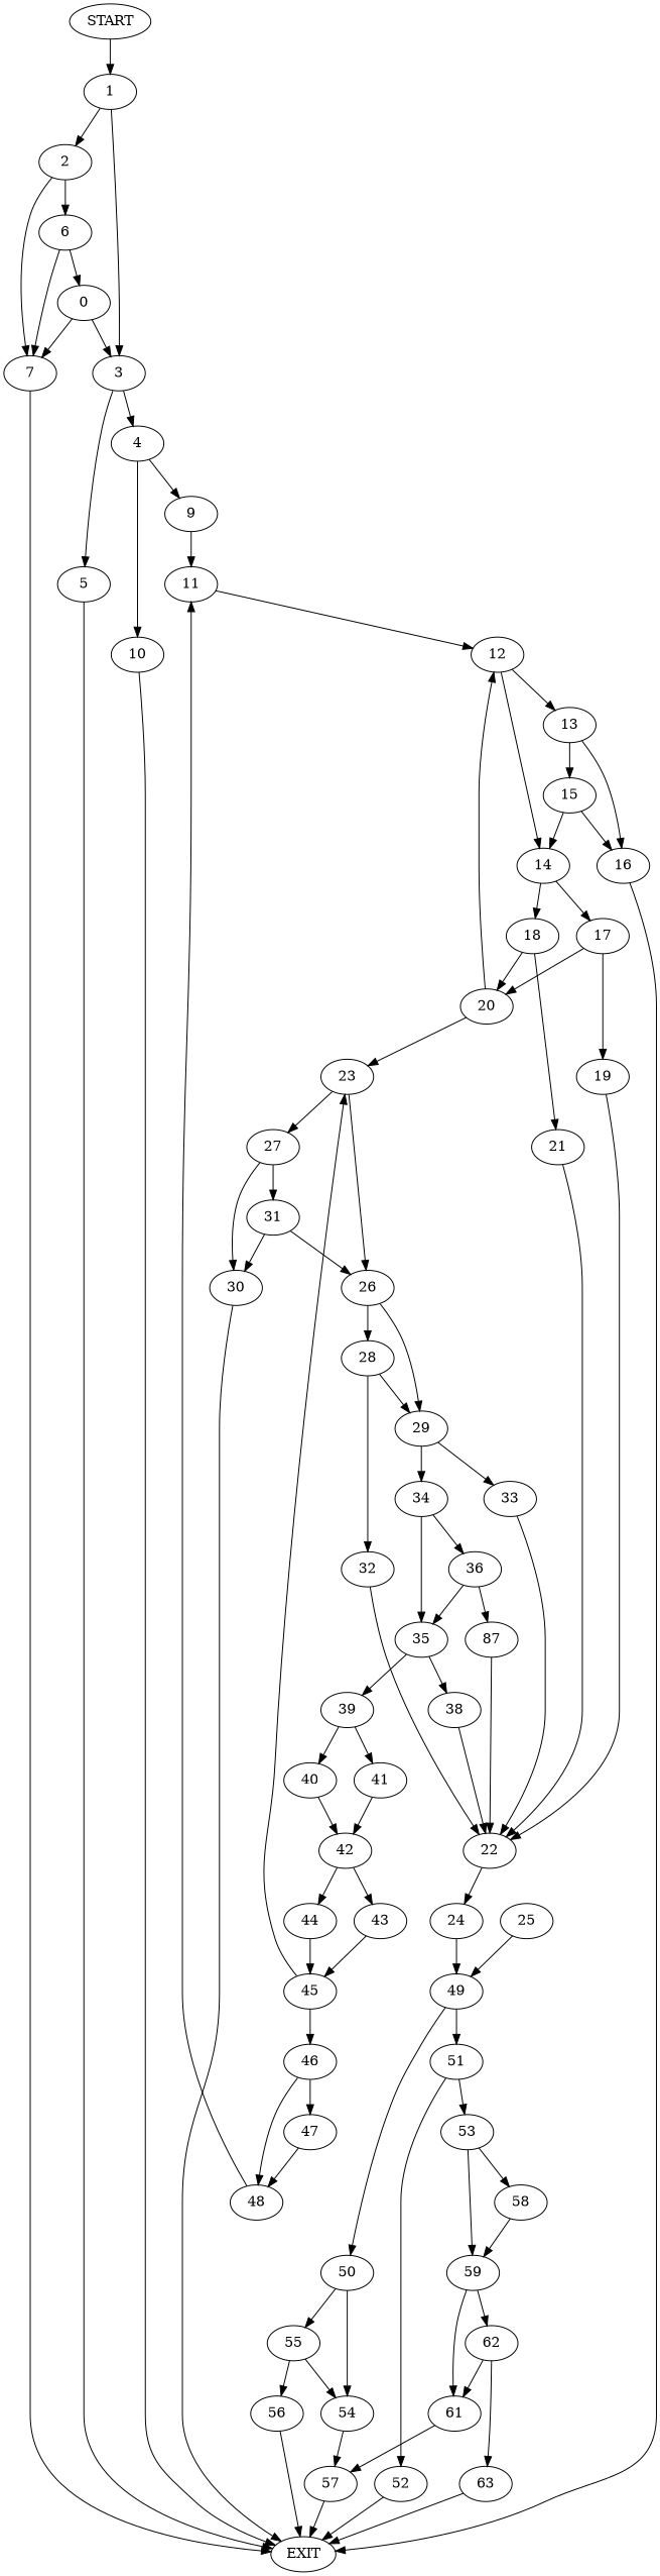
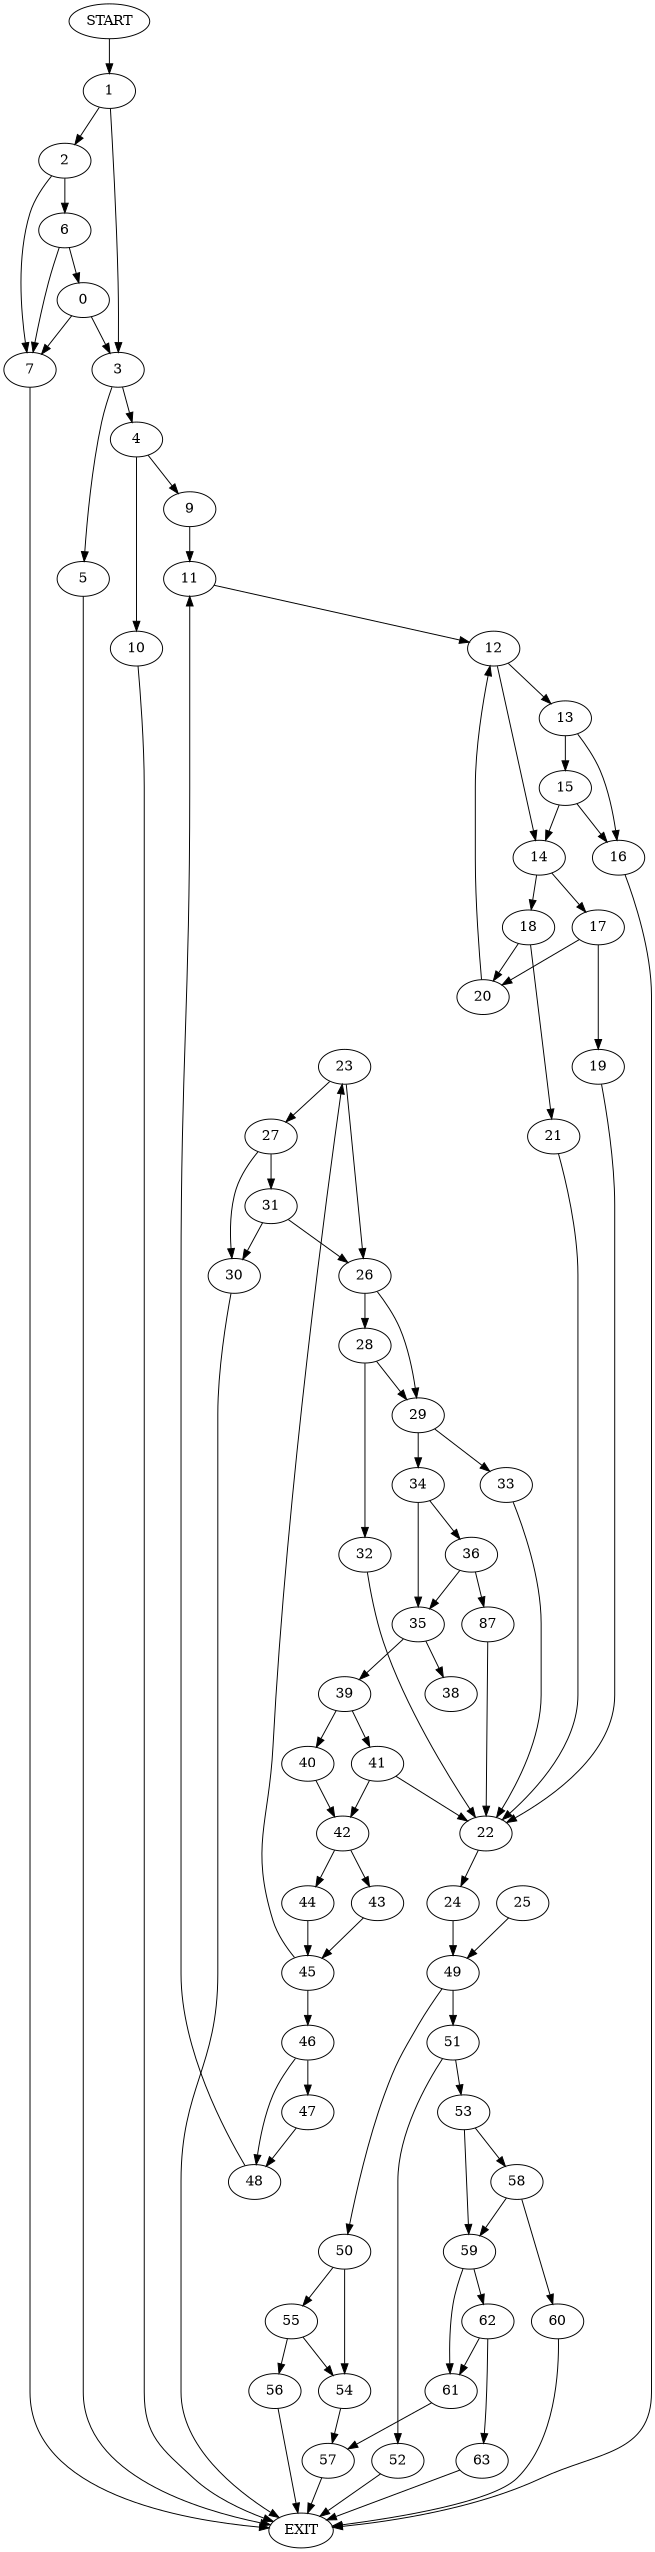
  digraph {
    n1 [label=START]
    1
    2
    3
    n5 [label=EXIT]
    6
    7
    4
    5
    n10 [label=0]
    9
    10
    11
    12
    13
    14
    15
    16
    17
    18
    19
    20
    21
    22
    23
    24
    26
    27
    49
    25
    28
    29
    30
    31
    50
    51
    32
    33
    34
    35
    36
    38
    39
    n44 [label=87]
    40
    41
    42
    43
    44
    45
    46
    47
    48
    54
    55
    52
    53
    57
    56
    58
    59
+   60
    61
    62
    63
    n1 -> 1
    1 -> 2
    1 -> 3
    2 -> 6
    2 -> 7
    3 -> 4
    3 -> 5
    6 -> 7
    6 -> n10
    7 -> n5
    4 -> 9
    4 -> 10
    5 -> n5
    n10 -> 3
    n10 -> 7
    9 -> 11
    10 -> n5
    11 -> 12
    12 -> 13
    12 -> 14
    13 -> 15
    13 -> 16
    14 -> 17
    14 -> 18
    15 -> 14
    15 -> 16
    16 -> n5
    17 -> 19
    17 -> 20
    18 -> 20
    18 -> 21
    19 -> 22
    20 -> 12
-   20 -> 23
    21 -> 22
    22 -> 24
    23 -> 26
    23 -> 27
    24 -> 49
    26 -> 28
    26 -> 29
    27 -> 30
    27 -> 31
    49 -> 50
    49 -> 51
    25 -> 49
    28 -> 29
    28 -> 32
    29 -> 33
    29 -> 34
    30 -> n5
    31 -> 26
    31 -> 30
    50 -> 54
    50 -> 55
    51 -> 52
    51 -> 53
    32 -> 22
    33 -> 22
    34 -> 35
    34 -> 36
    35 -> 38
    35 -> 39
    36 -> 35
    36 -> n44
-   38 -> 22
+   41 -> 22
    39 -> 40
    39 -> 41
    n44 -> 22
    40 -> 42
    41 -> 42
    42 -> 43
    42 -> 44
    43 -> 45
    44 -> 45
    45 -> 23
    45 -> 46
    46 -> 47
    46 -> 48
    47 -> 48
    48 -> 11
    54 -> 57
    55 -> 54
    55 -> 56
    52 -> n5
    53 -> 58
    53 -> 59
    57 -> n5
    56 -> n5
    58 -> 59
+   58 -> 60
    59 -> 61
    59 -> 62
+   60 -> n5
    61 -> 57
    62 -> 61
    62 -> 63
    63 -> n5
  }
